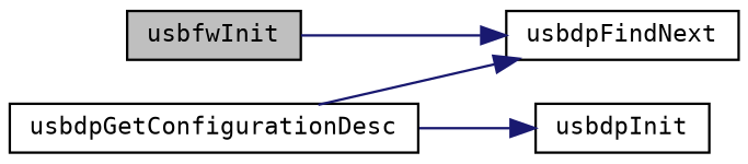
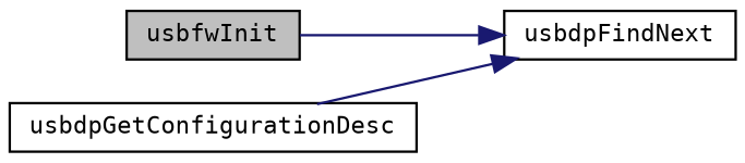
  digraph {
    fontname="DejaVu Sans Mono"
    rankdir=LR
    node [color=black fillcolor=white fontname="DejaVu Sans Mono" fontsize=10 shape=record style=filled]
    edge [color=midnightblue fontname="DejaVu Sans Mono" fontsize=10 labelfontname=Helvetica labelfontsize=10 style=solid]
    n1 [fillcolor=grey75 fontcolor=black height=0.2 label=usbfwInit width=0.4]
    n2 [height=0.2 label=usbdpFindNext width=0.4]
    n3 [height=0.2 label=usbdpGetConfigurationDesc width=0.4]
-   n4 [height=0.2 label=usbdpInit width=0.4]
    n1 -> n2
    n3 -> n2
-   n3 -> n4
  }
